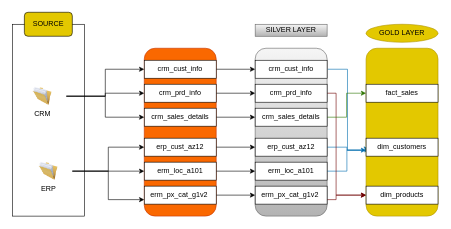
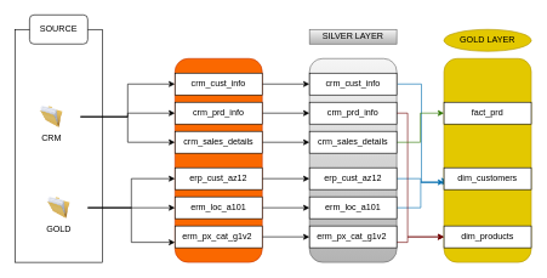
  <mxCell id="0" />
  <mxCell id="1" parent="0" />
  <mxCell id="2" value="" style="rounded=0;whiteSpace=wrap;html=1;" parent="1" vertex="1"><mxGeometry x="20" y="40" width="120" height="320" as="geometry" /></mxCell>
- <mxCell id="3" value="SOURCE" style="rounded=1;whiteSpace=wrap;html=1;fillColor=#e3c800;" parent="1" vertex="1"><mxGeometry x="40" y="20" width="80" height="40" as="geometry" /></mxCell>
+ <mxCell id="3" value="SOURCE" style="rounded=1;whiteSpace=wrap;html=1;" parent="1" vertex="1"><mxGeometry x="40" y="20" width="80" height="40" as="geometry" /></mxCell>
  <mxCell id="4" style="edgeStyle=orthogonalEdgeStyle;rounded=0;orthogonalLoop=1;jettySize=auto;html=1;entryX=0;entryY=0.5;entryDx=0;entryDy=0;" parent="1" source="7" target="16" edge="1"><mxGeometry relative="1" as="geometry" /></mxCell>
  <mxCell id="5" style="edgeStyle=orthogonalEdgeStyle;rounded=0;orthogonalLoop=1;jettySize=auto;html=1;exitX=1;exitY=0.5;exitDx=0;exitDy=0;entryX=0;entryY=0.5;entryDx=0;entryDy=0;" parent="1" source="7" target="18" edge="1"><mxGeometry relative="1" as="geometry" /></mxCell>
  <mxCell id="6" style="edgeStyle=orthogonalEdgeStyle;rounded=0;orthogonalLoop=1;jettySize=auto;html=1;exitX=1;exitY=0.5;exitDx=0;exitDy=0;entryX=0;entryY=0.75;entryDx=0;entryDy=0;" parent="1" source="7" target="20" edge="1"><mxGeometry relative="1" as="geometry" /></mxCell>
- <mxCell id="7" value="ERP&lt;div&gt;&lt;br&gt;&lt;/div&gt;" style="image;html=1;image=img/lib/clip_art/general/Full_Folder_128x128.png" parent="1" vertex="1"><mxGeometry x="40" y="270" width="80" height="30" as="geometry" /></mxCell>
+ <mxCell id="7" value="GOLD&lt;div&gt;&lt;br&gt;&lt;/div&gt;" style="image;html=1;image=img/lib/clip_art/general/Full_Folder_128x128.png" parent="1" vertex="1"><mxGeometry x="40" y="270" width="80" height="30" as="geometry" /></mxCell>
  <mxCell id="8" style="edgeStyle=orthogonalEdgeStyle;rounded=0;orthogonalLoop=1;jettySize=auto;html=1;exitX=1;exitY=0.5;exitDx=0;exitDy=0;entryX=0;entryY=0.5;entryDx=0;entryDy=0;" parent="1" source="11" target="22" edge="1"><mxGeometry relative="1" as="geometry" /></mxCell>
  <mxCell id="9" style="edgeStyle=orthogonalEdgeStyle;rounded=0;orthogonalLoop=1;jettySize=auto;html=1;exitX=1;exitY=0.5;exitDx=0;exitDy=0;entryX=0;entryY=0.5;entryDx=0;entryDy=0;" parent="1" source="11" target="14" edge="1"><mxGeometry relative="1" as="geometry" /></mxCell>
  <mxCell id="10" style="edgeStyle=orthogonalEdgeStyle;rounded=0;orthogonalLoop=1;jettySize=auto;html=1;exitX=1;exitY=0.5;exitDx=0;exitDy=0;entryX=0;entryY=0.5;entryDx=0;entryDy=0;" parent="1" source="11" target="24" edge="1"><mxGeometry relative="1" as="geometry" /></mxCell>
  <mxCell id="11" value="CRM" style="image;html=1;image=img/lib/clip_art/general/Full_Folder_128x128.png" parent="1" vertex="1"><mxGeometry x="30" y="145" width="80" height="30" as="geometry" /></mxCell>
  <mxCell id="12" value="" style="rounded=1;whiteSpace=wrap;html=1;fillColor=#fa6800;fontColor=#000000;strokeColor=#C73500;" parent="1" vertex="1"><mxGeometry x="240" y="80" width="120" height="280" as="geometry" /></mxCell>
  <mxCell id="13" style="edgeStyle=orthogonalEdgeStyle;rounded=0;orthogonalLoop=1;jettySize=auto;html=1;exitX=1;exitY=0.5;exitDx=0;exitDy=0;entryX=0;entryY=0.5;entryDx=0;entryDy=0;" edge="1" parent="1" source="14" target="28"><mxGeometry relative="1" as="geometry"><mxPoint x="420" y="115" as="targetPoint" /></mxGeometry></mxCell>
  <mxCell id="14" value="crm_cust_info" style="rounded=0;whiteSpace=wrap;html=1;" parent="1" vertex="1"><mxGeometry x="240" y="100" width="120" height="30" as="geometry" /></mxCell>
  <mxCell id="15" style="edgeStyle=orthogonalEdgeStyle;rounded=0;orthogonalLoop=1;jettySize=auto;html=1;exitX=1;exitY=0.5;exitDx=0;exitDy=0;entryX=0;entryY=0.5;entryDx=0;entryDy=0;" edge="1" parent="1" source="16" target="30"><mxGeometry relative="1" as="geometry" /></mxCell>
  <mxCell id="16" value="erp_cust_az12" style="rounded=0;whiteSpace=wrap;html=1;" parent="1" vertex="1"><mxGeometry x="240" y="230" width="120" height="30" as="geometry" /></mxCell>
  <mxCell id="17" style="edgeStyle=orthogonalEdgeStyle;rounded=0;orthogonalLoop=1;jettySize=auto;html=1;exitX=1;exitY=0.5;exitDx=0;exitDy=0;entryX=0;entryY=0.5;entryDx=0;entryDy=0;" edge="1" parent="1" source="18" target="32"><mxGeometry relative="1" as="geometry" /></mxCell>
  <mxCell id="18" value="erm_loc_a101" style="rounded=0;whiteSpace=wrap;html=1;" parent="1" vertex="1"><mxGeometry x="240" y="270" width="120" height="30" as="geometry" /></mxCell>
  <mxCell id="19" style="edgeStyle=orthogonalEdgeStyle;rounded=0;orthogonalLoop=1;jettySize=auto;html=1;exitX=1;exitY=0.5;exitDx=0;exitDy=0;entryX=0;entryY=0.5;entryDx=0;entryDy=0;" edge="1" parent="1" source="20" target="34"><mxGeometry relative="1" as="geometry" /></mxCell>
  <mxCell id="20" value="erm_px_cat_g1v2&amp;nbsp;" style="rounded=0;whiteSpace=wrap;html=1;" parent="1" vertex="1"><mxGeometry x="240" y="310" width="120" height="30" as="geometry" /></mxCell>
  <mxCell id="21" style="edgeStyle=orthogonalEdgeStyle;rounded=0;orthogonalLoop=1;jettySize=auto;html=1;exitX=1;exitY=0.5;exitDx=0;exitDy=0;entryX=0;entryY=0.5;entryDx=0;entryDy=0;" edge="1" parent="1" source="22" target="36"><mxGeometry relative="1" as="geometry"><mxPoint x="420" y="155" as="targetPoint" /></mxGeometry></mxCell>
  <mxCell id="22" value="crm_prd_info" style="rounded=0;whiteSpace=wrap;html=1;" parent="1" vertex="1"><mxGeometry x="240" y="140" width="120" height="30" as="geometry" /></mxCell>
  <mxCell id="23" style="edgeStyle=orthogonalEdgeStyle;rounded=0;orthogonalLoop=1;jettySize=auto;html=1;exitX=1;exitY=0.5;exitDx=0;exitDy=0;entryX=0;entryY=0.5;entryDx=0;entryDy=0;" edge="1" parent="1" source="24" target="38"><mxGeometry relative="1" as="geometry" /></mxCell>
  <mxCell id="24" value="crm_sales_details" style="rounded=0;whiteSpace=wrap;html=1;" parent="1" vertex="1"><mxGeometry x="240" y="180" width="120" height="30" as="geometry" /></mxCell>
  <mxCell id="25" value="" style="rounded=1;whiteSpace=wrap;html=1;fillColor=#f5f5f5;gradientColor=#b3b3b3;strokeColor=#666666;" vertex="1" parent="1"><mxGeometry x="425" y="80" width="120" height="280" as="geometry" /></mxCell>
  <mxCell id="26" value="SILVER LAYER" style="rounded=0;whiteSpace=wrap;html=1;fillColor=#f5f5f5;gradientColor=#b3b3b3;strokeColor=#666666;" vertex="1" parent="1"><mxGeometry x="425" y="40" width="120" height="20" as="geometry" /></mxCell>
  <mxCell id="27" style="edgeStyle=orthogonalEdgeStyle;rounded=0;orthogonalLoop=1;jettySize=auto;html=1;exitX=1;exitY=0.5;exitDx=0;exitDy=0;entryX=0;entryY=0.5;entryDx=0;entryDy=0;fillColor=#1ba1e2;strokeColor=#006EAF;" edge="1" parent="1"><mxGeometry relative="1" as="geometry"><mxPoint x="546" y="115" as="sourcePoint" /><mxPoint x="611" y="245" as="targetPoint" /><Array as="points"><mxPoint x="579" y="115" /><mxPoint x="579" y="250" /><mxPoint x="611" y="250" /></Array></mxGeometry></mxCell>
  <mxCell id="28" value="crm_cust_info" style="rounded=0;whiteSpace=wrap;html=1;" vertex="1" parent="1"><mxGeometry x="425" y="100" width="120" height="30" as="geometry" /></mxCell>
  <mxCell id="29" style="edgeStyle=orthogonalEdgeStyle;rounded=0;orthogonalLoop=1;jettySize=auto;html=1;exitX=1;exitY=0.5;exitDx=0;exitDy=0;fillColor=#1ba1e2;strokeColor=#006EAF;" edge="1" parent="1" source="30"><mxGeometry relative="1" as="geometry"><mxPoint x="610" y="250" as="targetPoint" /><Array as="points"><mxPoint x="578" y="245" /><mxPoint x="578" y="250" /></Array></mxGeometry></mxCell>
  <mxCell id="30" value="erp_cust_az12" style="rounded=0;whiteSpace=wrap;html=1;" vertex="1" parent="1"><mxGeometry x="425" y="230" width="120" height="30" as="geometry" /></mxCell>
  <mxCell id="31" style="edgeStyle=orthogonalEdgeStyle;rounded=0;orthogonalLoop=1;jettySize=auto;html=1;exitX=1;exitY=0.5;exitDx=0;exitDy=0;entryX=0;entryY=0.75;entryDx=0;entryDy=0;fillColor=#1ba1e2;strokeColor=#006EAF;" edge="1" parent="1" source="32" target="41"><mxGeometry relative="1" as="geometry"><Array as="points"><mxPoint x="578" y="285" /><mxPoint x="578" y="250" /><mxPoint x="610" y="250" /></Array></mxGeometry></mxCell>
  <mxCell id="32" value="erm_loc_a101" style="rounded=0;whiteSpace=wrap;html=1;" vertex="1" parent="1"><mxGeometry x="425" y="270" width="120" height="30" as="geometry" /></mxCell>
  <mxCell id="33" style="edgeStyle=orthogonalEdgeStyle;rounded=0;orthogonalLoop=1;jettySize=auto;html=1;exitX=1;exitY=0.75;exitDx=0;exitDy=0;entryX=0;entryY=0.5;entryDx=0;entryDy=0;fillColor=#a20025;strokeColor=#6F0000;" edge="1" parent="1" source="34" target="42"><mxGeometry relative="1" as="geometry"><Array as="points"><mxPoint x="560" y="333" /><mxPoint x="560" y="325" /></Array></mxGeometry></mxCell>
  <mxCell id="34" value="erm_px_cat_g1v2&amp;nbsp;" style="rounded=0;whiteSpace=wrap;html=1;" vertex="1" parent="1"><mxGeometry x="425" y="310" width="120" height="30" as="geometry" /></mxCell>
  <mxCell id="35" style="edgeStyle=orthogonalEdgeStyle;rounded=0;orthogonalLoop=1;jettySize=auto;html=1;exitX=1;exitY=0.5;exitDx=0;exitDy=0;entryX=0;entryY=0.5;entryDx=0;entryDy=0;fillColor=#a20025;strokeColor=#6F0000;" edge="1" parent="1" source="36" target="42"><mxGeometry relative="1" as="geometry"><Array as="points"><mxPoint x="560" y="155" /><mxPoint x="560" y="325" /></Array></mxGeometry></mxCell>
  <mxCell id="36" value="crm_prd_info" style="rounded=0;whiteSpace=wrap;html=1;" vertex="1" parent="1"><mxGeometry x="425" y="140" width="120" height="30" as="geometry" /></mxCell>
  <mxCell id="37" style="edgeStyle=orthogonalEdgeStyle;rounded=0;orthogonalLoop=1;jettySize=auto;html=1;exitX=1;exitY=0.5;exitDx=0;exitDy=0;entryX=0;entryY=0.5;entryDx=0;entryDy=0;fillColor=#60a917;strokeColor=#2D7600;" edge="1" parent="1" source="38" target="43"><mxGeometry relative="1" as="geometry" /></mxCell>
  <mxCell id="38" value="crm_sales_details" style="rounded=0;whiteSpace=wrap;html=1;" vertex="1" parent="1"><mxGeometry x="425" y="180" width="120" height="30" as="geometry" /></mxCell>
  <mxCell id="39" value="" style="rounded=1;whiteSpace=wrap;html=1;fillColor=#e3c800;fontColor=#000000;strokeColor=#B09500;" vertex="1" parent="1"><mxGeometry x="610" y="80" width="120" height="280" as="geometry" /></mxCell>
  <mxCell id="40" value="GOLD LAYER" style="ellipse;whiteSpace=wrap;html=1;fillColor=#e3c800;fontColor=#000000;strokeColor=#B09500;" vertex="1" parent="1"><mxGeometry x="610" y="40" width="120" height="30" as="geometry" /></mxCell>
  <mxCell id="41" value="dim_customers" style="rounded=0;whiteSpace=wrap;html=1;" vertex="1" parent="1"><mxGeometry x="610" y="230" width="120" height="30" as="geometry" /></mxCell>
  <mxCell id="42" value="dim_products" style="rounded=0;whiteSpace=wrap;html=1;" vertex="1" parent="1"><mxGeometry x="610" y="310" width="120" height="30" as="geometry" /></mxCell>
- <mxCell id="43" value="fact_sales" style="rounded=0;whiteSpace=wrap;html=1;" vertex="1" parent="1"><mxGeometry x="610" y="140" width="120" height="30" as="geometry" /></mxCell>
+ <mxCell id="43" value="fact_prd" style="rounded=0;whiteSpace=wrap;html=1;" vertex="1" parent="1"><mxGeometry x="610" y="140" width="120" height="30" as="geometry" /></mxCell>
